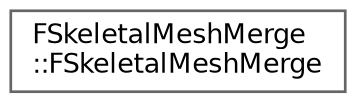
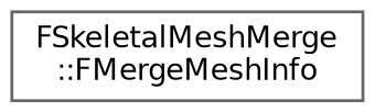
  digraph {
    rankdir=LR
-   n1 [color=grey40 fillcolor=white fontname=Helvetica fontsize=10 height=0.2 label="FSkeletalMeshMerge\l::FSkeletalMeshMerge" shape=box style=filled width=0.4]
+   n1 [color=grey40 fillcolor=white fontname=Helvetica fontsize=10 height=0.2 label="FSkeletalMeshMerge\l::FMergeMeshInfo" shape=box style=filled width=0.4]
  }
